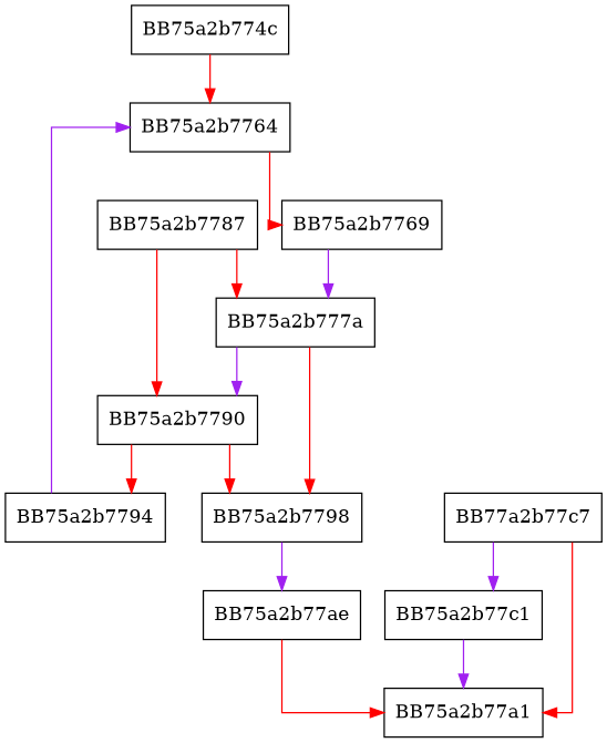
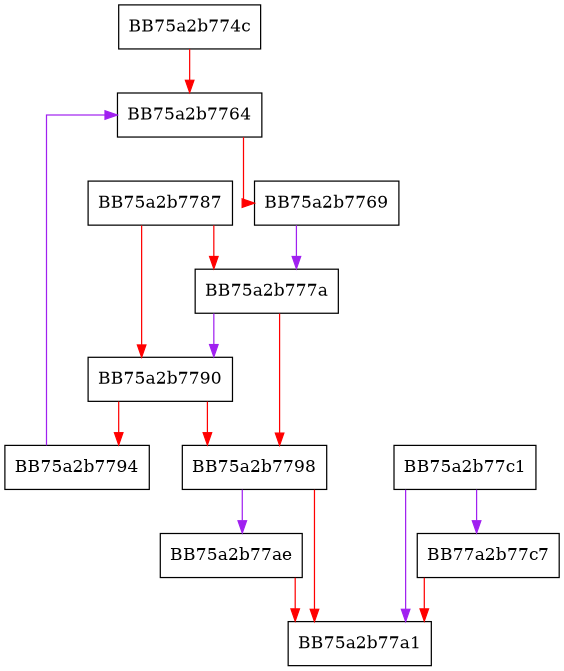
  digraph {
    splines=ortho
    node [shape=box]
    edge [color=red]
    BB75a2b774c
    BB75a2b7764
    BB75a2b7769
    BB75a2b77ae
    BB75a2b77a1
    BB75a2b777a
    BB75a2b77c1
    n8 [label=BB77a2b77c7]
    BB75a2b7790
    BB75a2b7798
    BB75a2b7794
    BB75a2b7787
    BB75a2b774c -> BB75a2b7764
    BB75a2b7764 -> BB75a2b7769
    BB75a2b7769 -> BB75a2b777a [color=purple]
    BB75a2b77ae -> BB75a2b77a1
    BB75a2b777a -> BB75a2b7790 [color=purple]
    BB75a2b777a -> BB75a2b7798
    BB75a2b77c1 -> BB75a2b77a1 [color=purple]
-   n8 -> BB75a2b77c1 [color=purple]
+   BB75a2b77c1 -> n8 [color=purple]
    n8 -> BB75a2b77a1
    BB75a2b7790 -> BB75a2b7798
    BB75a2b7790 -> BB75a2b7794
    BB75a2b7798 -> BB75a2b77ae [color=purple]
+   BB75a2b7798 -> BB75a2b77a1
    BB75a2b7794 -> BB75a2b7764 [color=purple]
    BB75a2b7787 -> BB75a2b777a
    BB75a2b7787 -> BB75a2b7790
  }
